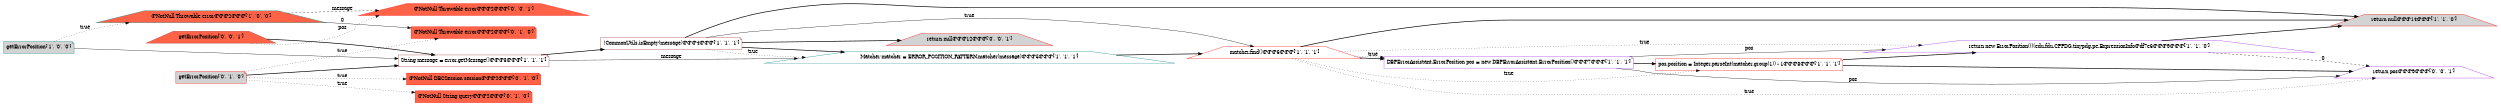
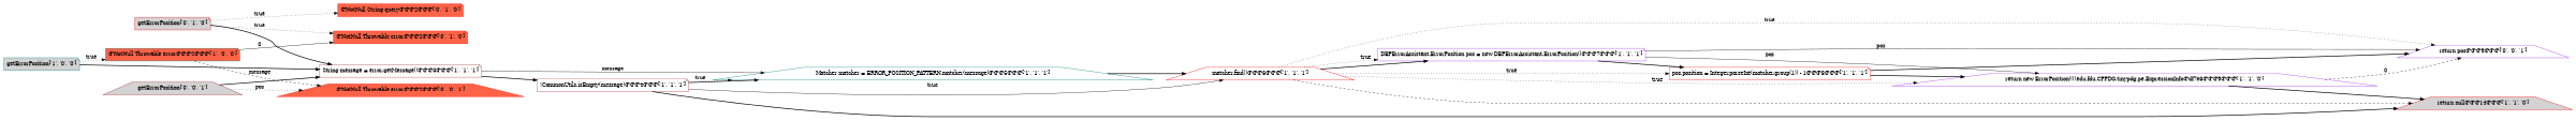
  digraph {
    rankdir=LR
    node [color=red fillcolor=white shape=note style=filled]
    edge [style=bold]
    n1 [fillcolor=tomato label="@NotNull Throwable error@@@2@@@['0', '0', '1']" shape=trapezium]
    n2 [color=purple label="return pos@@@9@@@['0', '0', '1']" shape=trapezium]
-   n3 [fillcolor=lightgray label="return null@@@12@@@['0', '0', '1']" shape=trapezium]
    n4 [label="pos.position = Integer.parseInt(matcher.group(1)) - 1@@@8@@@['1', '1', '1']"]
    n5 [color=purple label="return new ErrorPosition((((edu.fdu.CPPDG.tinypdg.pe.ExpressionInfo@df7e6@@@9@@@['1', '1', '0']" shape=trapezium]
    n6 [fillcolor=lightgray label="return null@@@14@@@['1', '1', '0']" shape=trapezium]
    n7 [color=brown label="!CommonUtils.isEmpty(message)@@@4@@@['1', '1', '1']"]
    n8 [label="matcher.find()@@@6@@@['1', '1', '1']" shape=trapezium]
    n9 [color=teal label="Matcher matcher = ERROR_POSITION_PATTERN.matcher(message)@@@5@@@['1', '1', '1']" shape=trapezium]
    n10 [color=purple label="DBPErrorAssistant.ErrorPosition pos = new DBPErrorAssistant.ErrorPosition()@@@7@@@['1', '1', '1']"]
-   n11 [fillcolor=tomato label="@NotNull DBCSession session@@@2@@@['0', '1', '0']"]
    n12 [color=teal fillcolor=lightgray label="getErrorPosition['1', '0', '0']"]
-   n13 [color=teal fillcolor=tomato label="@NotNull Throwable error@@@2@@@['1', '0', '0']" shape=trapezium]
+   n13 [color=teal fillcolor=tomato label="@NotNull Throwable error@@@2@@@['1', '0', '0']"]
    n14 [color=brown label="String message = error.getMessage()@@@3@@@['1', '1', '1']"]
    n15 [fillcolor=tomato label="@NotNull Throwable error@@@2@@@['0', '1', '0']"]
    n16 [fillcolor=lightgray label="getErrorPosition['0', '1', '0']"]
    n17 [fillcolor=tomato label="@NotNull String query@@@2@@@['0', '1', '0']"]
-   n18 [color=brown fillcolor=tomato label="getErrorPosition['0', '0', '1']" shape=trapezium]
+   n18 [color=brown fillcolor=lightgray label="getErrorPosition['0', '0', '1']" shape=trapezium]
    n4 -> n2
    n4 -> n5
    n5 -> n2 [label=0 style=dashed]
    n5 -> n6
-   n7 -> n3
    n7 -> n6
    n7 -> n8 [label=true style=solid]
    n7 -> n9
    n7 -> n9 [label=true style=dotted]
    n8 -> n2 [label=true style=dotted]
    n8 -> n4 [label=true style=dotted]
    n8 -> n5 [label=true style=dotted]
-   n8 -> n6
+   n8 -> n6 [style=dashed]
    n8 -> n10 [label=true style=dotted]
    n8 -> n10
    n9 -> n8
    n10 -> n2 [label=pos style=solid]
    n10 -> n4
    n10 -> n5 [label=pos style=solid]
    n12 -> n13 [label=true style=dotted]
-   n12 -> n14 [style=solid]
+   n12 -> n14
    n13 -> n1 [label=message style=dashed]
    n13 -> n15 [label=0 style=solid]
    n14 -> n7
    n14 -> n9 [label=message style=solid]
-   n16 -> n11 [label=true style=dotted]
    n16 -> n14
    n16 -> n15 [label=true style=dotted]
    n16 -> n17 [label=true style=dotted]
    n18 -> n1 [label=pos style=dotted]
    n18 -> n14
  }
